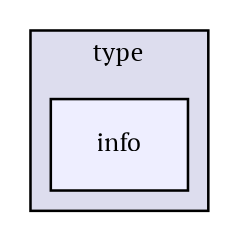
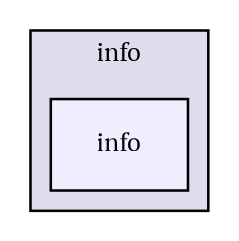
  digraph {
    compound=true
    fontname="PT Serif"
    n1 [fillcolor="#eeeeff" fontname="PT Serif" fontsize=10 label=info pencolor=black shape=box style=filled]
    subgraph cluster_1 {
      bgcolor="#ddddee"
      fontsize=10
-     label=type
+     label=info
      pencolor=black
      n1
    }
  }
